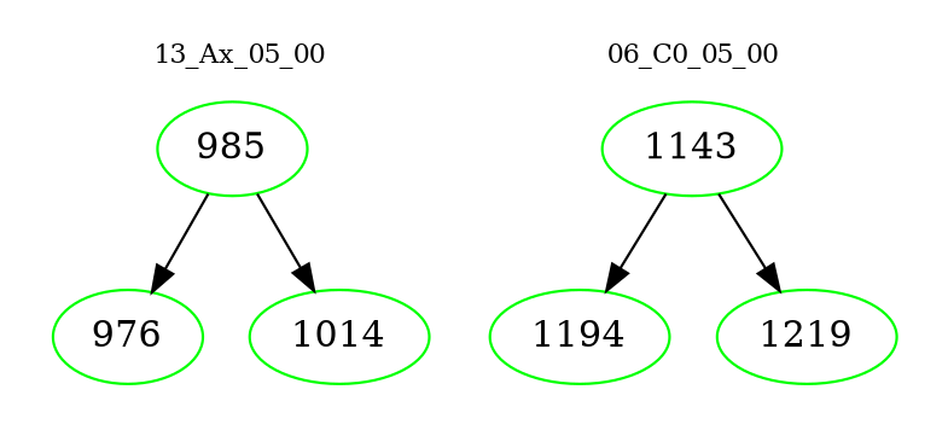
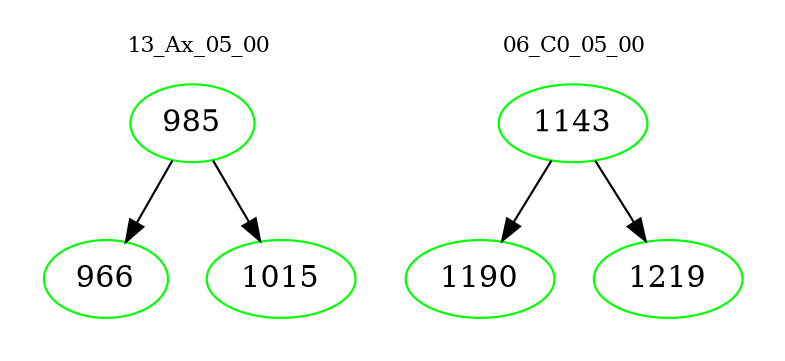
  digraph {
    node [color=green]
    edge [color=black]
    n1 [label=985]
-   n2 [label=976]
-   n3 [label=1014]
+   n2 [label=966]
+   n3 [label=1015]
    n4 [label=1143]
-   n5 [label=1194]
+   n5 [label=1190]
    n6 [label=1219]
    subgraph cluster_1 {
      color=white
      fontsize=10
      label="13_Ax_05_00"
      n1
      n2
      n3
    }
    subgraph cluster_2 {
      color=white
      fontsize=10
      label="06_C0_05_00"
      n4
      n5
      n6
    }
    n1 -> n2
    n1 -> n3
    n4 -> n5
    n4 -> n6
  }
